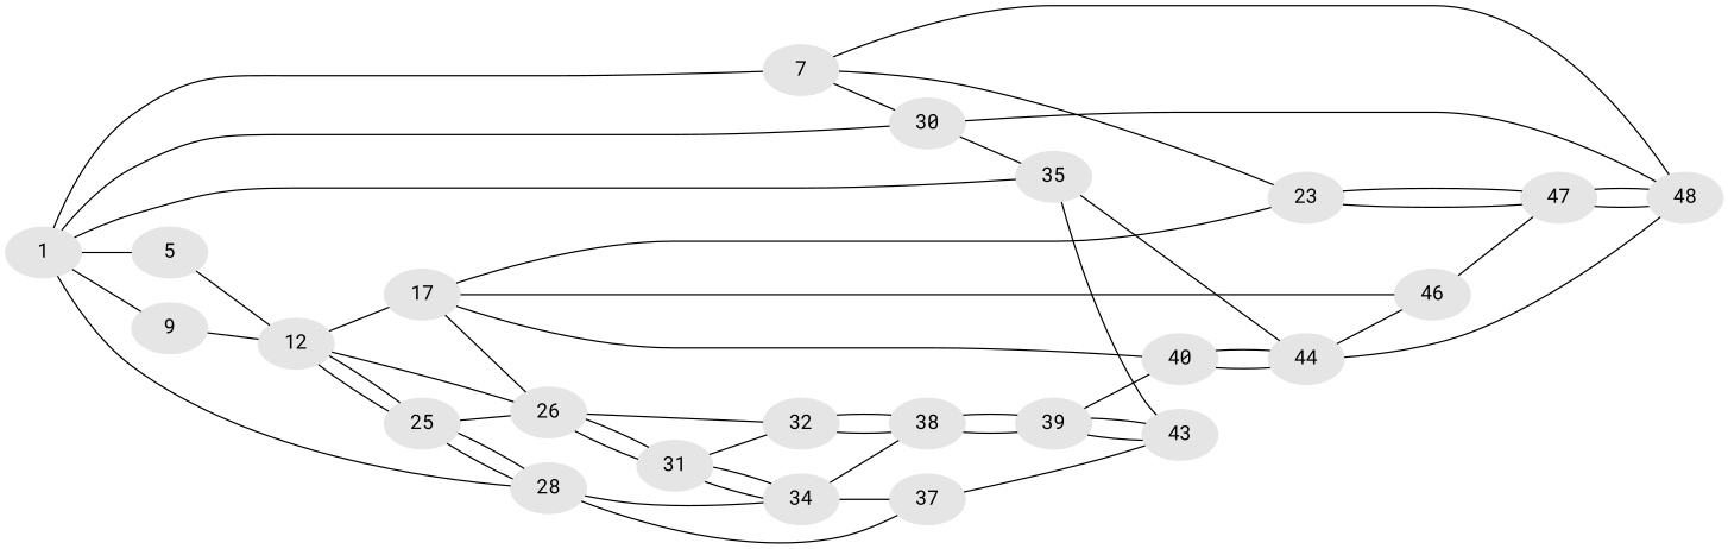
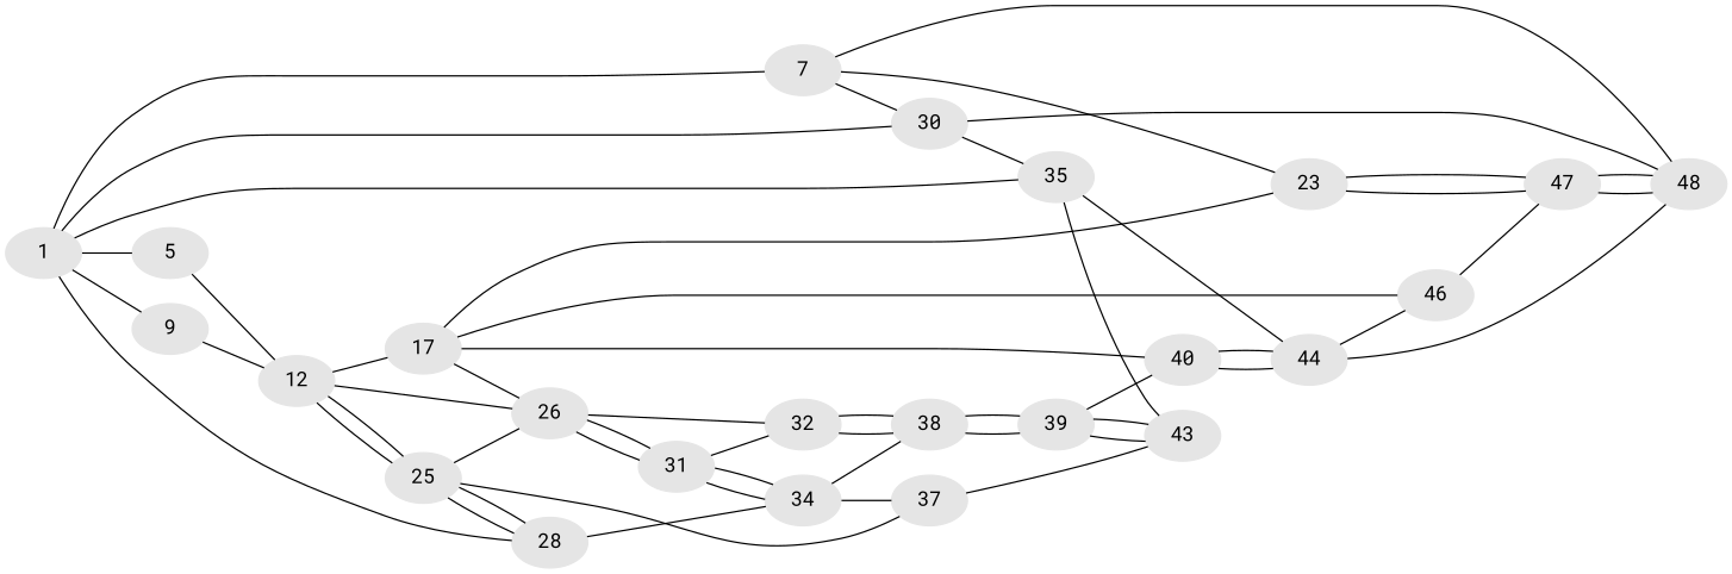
  graph {
    fontname="Roboto Mono"
    rankdir=LR
    node [color=gray90 fontname="Roboto Mono" style=filled]
    edge [fontname="Roboto Mono"]
    1 [super="+10+4+2"]
    5
    7 [super="+20+8"]
    9 [super="+11"]
    28 [super="+33"]
    30
    35 [super="+51+36"]
    12 [super="+13"]
    23
    48 [super="+49"]
    34 [super="+41"]
    37 [super="+42"]
    43 [super="+50"]
    44 [super="+45"]
    17 [super="+18"]
    25
    26 [super="+27"]
    40
    46
    47
    31
    32
    38
    39
    1 -- 5
    1 -- 7 [weight=2]
    1 -- 9 [weight=3]
    1 -- 28
    1 -- 30
    1 -- 35
    5 -- 12
    7 -- 30
    7 -- 23
    7 -- 48
    9 -- 12
    28 -- 34
-   28 -- 37
+   25 -- 37
    30 -- 35
    30 -- 48
    35 -- 43 [weight=2]
    35 -- 44
    12 -- 17
    12 -- 25
    12 -- 25
    12 -- 26
    23 -- 47
    23 -- 47
    34 -- 37
    34 -- 38
    37 -- 43
    44 -- 48
    44 -- 46
    17 -- 23
    17 -- 26
    17 -- 40
    17 -- 46
    25 -- 28
    25 -- 28
    25 -- 26
    26 -- 31
    26 -- 31
    26 -- 32
    40 -- 44
    40 -- 44
    46 -- 47
    47 -- 48
    47 -- 48
    31 -- 34
    31 -- 34
    31 -- 32
    32 -- 38
    32 -- 38
    38 -- 39
    38 -- 39
    39 -- 43
    39 -- 43
    39 -- 40
  }
